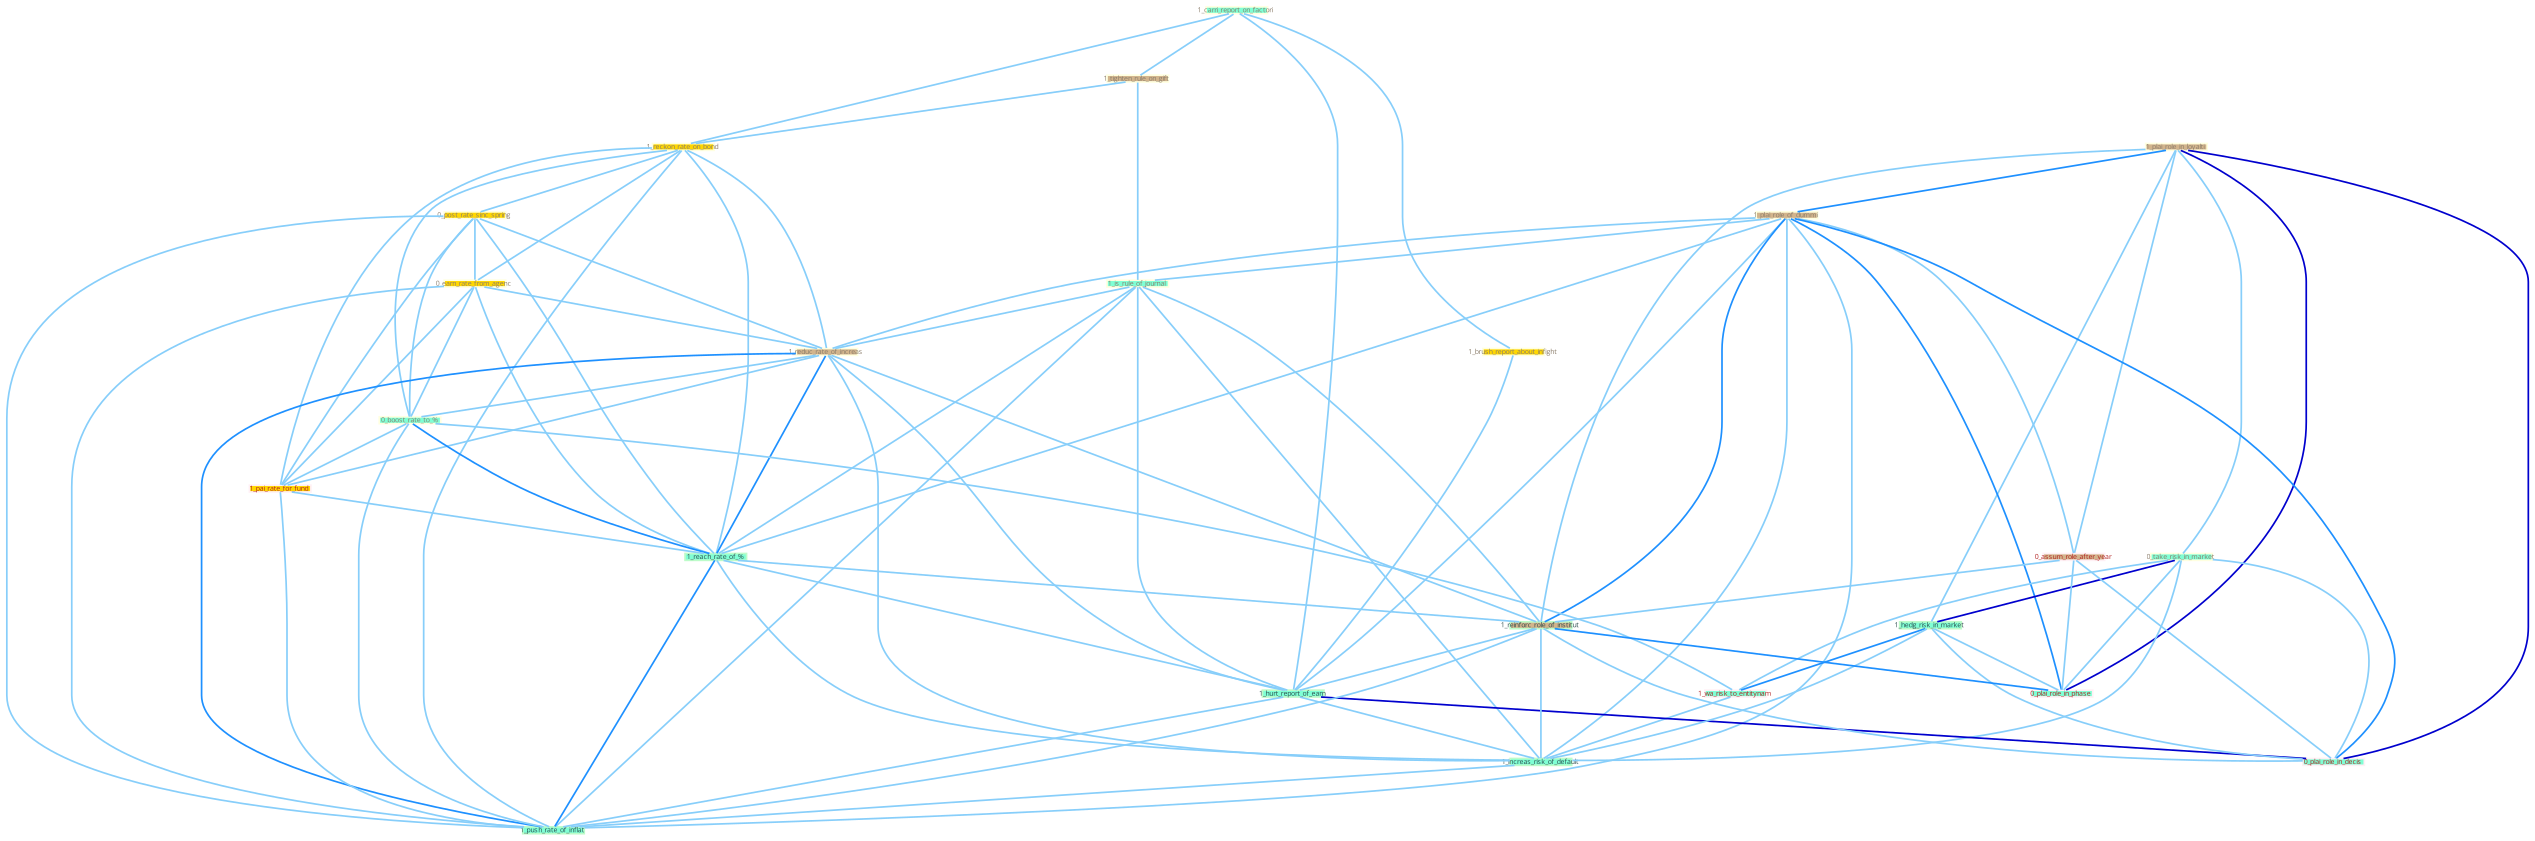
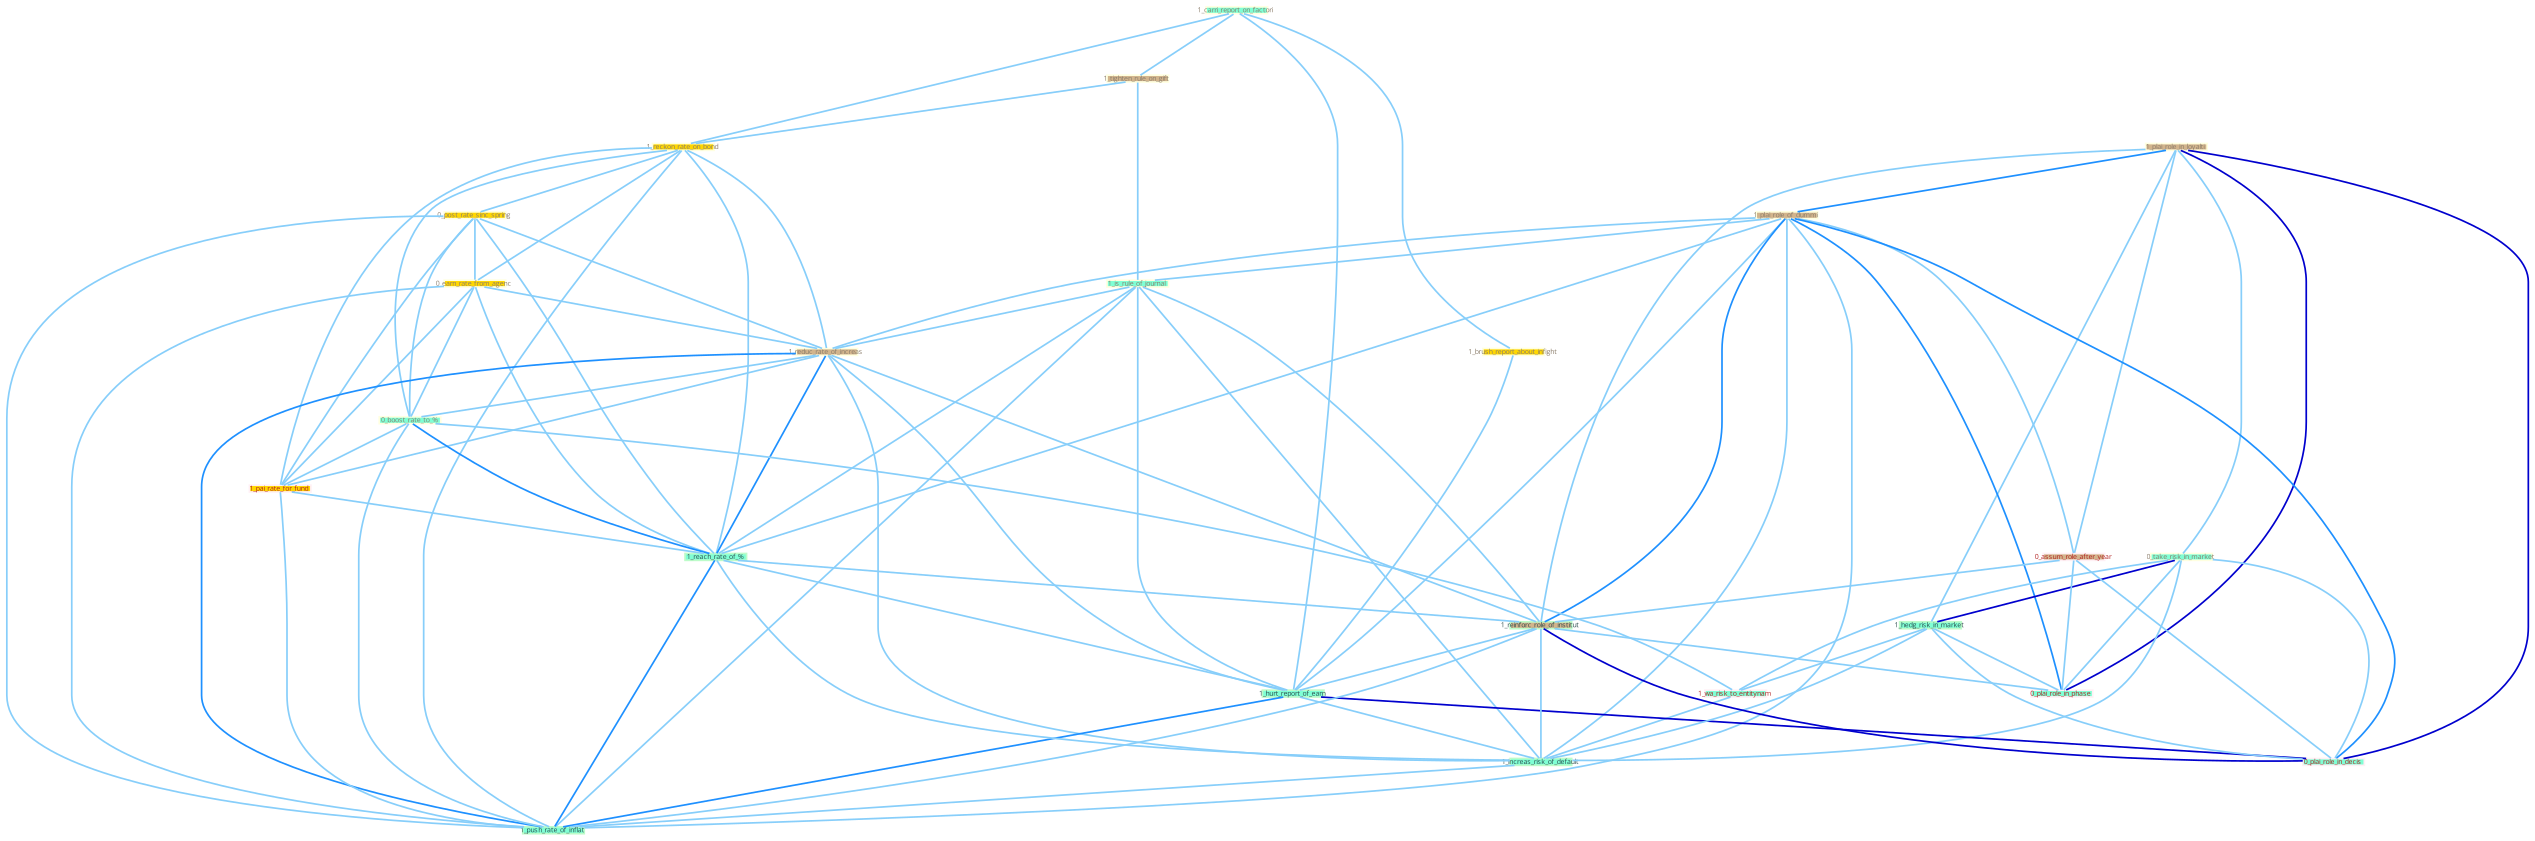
  graph {
    fontname="Open Sans"
    node [color="#ffffe0" fillcolor=aquamarine fixedsize=true fontcolor="#8b7d6b" fontname="Open Sans" fontsize=4 shape=polygon style=filled]
    edge [color="#87cefa" fontname="Open Sans" w=1]
    "1_carri_report_on_factori " [height=.06 width=.5]
    "1_brush_report_about_infight " [fillcolor=gold height=.06 width=.5]
    "1_tighten_rule_on_gift " [fillcolor=tan height=.06 width=.5]
    "1_plai_role_in_loyalti " [fillcolor=tan height=.06 width=.5]
    "1_reckon_rate_on_bond " [fillcolor=gold height=.06 width=.5]
    "0_post_rate_sinc_spring " [fillcolor=gold height=.06 width=.5]
    "1_plai_role_of_dummi " [fillcolor=tan height=.06 width=.5]
    "0_earn_rate_from_agenc " [fillcolor=gold height=.06 width=.5]
    "1_is_rule_of_journal " [height=.06 width=.5]
    "1_reduc_rate_of_increas " [fillcolor=tan height=.06 width=.5]
    "0_take_risk_in_market " [height=.06 width=.5]
    "0_boost_rate_to_% " [height=.06 width=.5]
    "0_assum_role_after_year " [color="#fff0f5" fillcolor=tan fontcolor="#b22222" height=.06 width=.5]
    "1_pai_rate_for_fund " [color="#fff0f5" fillcolor=gold fontcolor="#b22222" height=.06 width=.5]
    "1_wa_risk_to_entitynam " [color="#fff0f5" fontcolor="#b22222" height=.06 width=.5]
    "0_plai_role_in_phase " [color="#fff0f5" fontcolor="#b22222" height=.06 width=.5]
    "0_plai_role_in_decis " [color="#fff0f5" fontcolor="#b22222" height=.06 width=.5]
    "1_hurt_report_of_earn " [color="#BDFCC9" fontcolor="#2f4f4f" height=.06 width=.5]
    "1_hedg_risk_in_market " [color="#BDFCC9" fontcolor="#2f4f4f" height=.06 width=.5]
    "1_reinforc_role_of_institut " [color="#BDFCC9" fillcolor=tan fontcolor="#2f4f4f" height=.06 width=.5]
    "1_reach_rate_of_% " [color="#BDFCC9" fontcolor="#2f4f4f" height=.06 width=.5]
    "1_push_rate_of_inflat " [color="#BDFCC9" fontcolor="#2f4f4f" height=.06 width=.5]
    "1_increas_risk_of_default " [color="#BDFCC9" fontcolor="#2f4f4f" height=.06 width=.5]
    subgraph sub_1 {
      "1_carri_report_on_factori "
      "1_brush_report_about_infight "
      "1_tighten_rule_on_gift "
      "1_plai_role_in_loyalti "
      "1_reckon_rate_on_bond "
      "0_post_rate_sinc_spring "
      "1_plai_role_of_dummi "
      "0_earn_rate_from_agenc "
      "1_is_rule_of_journal "
      "1_reduc_rate_of_increas "
      "0_take_risk_in_market "
      "0_boost_rate_to_% "
    }
    subgraph sub_2 {
      "0_assum_role_after_year "
      "1_pai_rate_for_fund "
      "1_wa_risk_to_entitynam "
      "0_plai_role_in_phase "
      "0_plai_role_in_decis "
    }
    "1_carri_report_on_factori " -- "1_brush_report_about_infight "
    "1_carri_report_on_factori " -- "1_tighten_rule_on_gift "
    "1_carri_report_on_factori " -- "1_reckon_rate_on_bond "
    "1_carri_report_on_factori " -- "1_hurt_report_of_earn "
    "1_brush_report_about_infight " -- "1_hurt_report_of_earn "
    "1_tighten_rule_on_gift " -- "1_reckon_rate_on_bond "
    "1_tighten_rule_on_gift " -- "1_is_rule_of_journal "
    "1_plai_role_in_loyalti " -- "1_plai_role_of_dummi " [color="#1e90ff" w=2]
    "1_plai_role_in_loyalti " -- "0_take_risk_in_market "
    "1_plai_role_in_loyalti " -- "0_assum_role_after_year "
    "1_plai_role_in_loyalti " -- "0_plai_role_in_phase " [color="#0000cd" w=3]
    "1_plai_role_in_loyalti " -- "0_plai_role_in_decis " [color="#0000cd" w=3]
    "1_plai_role_in_loyalti " -- "1_hedg_risk_in_market "
    "1_plai_role_in_loyalti " -- "1_reinforc_role_of_institut "
    "1_reckon_rate_on_bond " -- "0_post_rate_sinc_spring "
    "1_reckon_rate_on_bond " -- "0_earn_rate_from_agenc "
    "1_reckon_rate_on_bond " -- "1_reduc_rate_of_increas "
    "1_reckon_rate_on_bond " -- "0_boost_rate_to_% "
    "1_reckon_rate_on_bond " -- "1_pai_rate_for_fund "
    "1_reckon_rate_on_bond " -- "1_reach_rate_of_% "
    "1_reckon_rate_on_bond " -- "1_push_rate_of_inflat "
    "0_post_rate_sinc_spring " -- "0_earn_rate_from_agenc "
    "0_post_rate_sinc_spring " -- "1_reduc_rate_of_increas "
    "0_post_rate_sinc_spring " -- "0_boost_rate_to_% "
    "0_post_rate_sinc_spring " -- "1_pai_rate_for_fund "
    "0_post_rate_sinc_spring " -- "1_reach_rate_of_% "
    "0_post_rate_sinc_spring " -- "1_push_rate_of_inflat "
    "1_plai_role_of_dummi " -- "1_is_rule_of_journal "
    "1_plai_role_of_dummi " -- "1_reduc_rate_of_increas "
    "1_plai_role_of_dummi " -- "0_assum_role_after_year "
    "1_plai_role_of_dummi " -- "0_plai_role_in_phase " [color="#1e90ff" w=2]
    "1_plai_role_of_dummi " -- "0_plai_role_in_decis " [color="#1e90ff" w=2]
    "1_plai_role_of_dummi " -- "1_hurt_report_of_earn "
    "1_plai_role_of_dummi " -- "1_reinforc_role_of_institut " [color="#1e90ff" w=2]
    "1_plai_role_of_dummi " -- "1_reach_rate_of_% "
    "1_plai_role_of_dummi " -- "1_push_rate_of_inflat "
    "1_plai_role_of_dummi " -- "1_increas_risk_of_default "
    "0_earn_rate_from_agenc " -- "1_reduc_rate_of_increas "
    "0_earn_rate_from_agenc " -- "0_boost_rate_to_% "
    "0_earn_rate_from_agenc " -- "1_pai_rate_for_fund "
    "0_earn_rate_from_agenc " -- "1_reach_rate_of_% "
    "0_earn_rate_from_agenc " -- "1_push_rate_of_inflat "
    "1_is_rule_of_journal " -- "1_reduc_rate_of_increas "
    "1_is_rule_of_journal " -- "1_hurt_report_of_earn "
    "1_is_rule_of_journal " -- "1_reinforc_role_of_institut "
    "1_is_rule_of_journal " -- "1_reach_rate_of_% "
    "1_is_rule_of_journal " -- "1_push_rate_of_inflat "
    "1_is_rule_of_journal " -- "1_increas_risk_of_default "
    "1_reduc_rate_of_increas " -- "0_boost_rate_to_% "
    "1_reduc_rate_of_increas " -- "1_pai_rate_for_fund "
    "1_reduc_rate_of_increas " -- "1_hurt_report_of_earn "
    "1_reduc_rate_of_increas " -- "1_reinforc_role_of_institut "
    "1_reduc_rate_of_increas " -- "1_reach_rate_of_% " [color="#1e90ff" w=2]
    "1_reduc_rate_of_increas " -- "1_push_rate_of_inflat " [color="#1e90ff" w=2]
    "1_reduc_rate_of_increas " -- "1_increas_risk_of_default "
    "0_take_risk_in_market " -- "1_wa_risk_to_entitynam "
    "0_take_risk_in_market " -- "0_plai_role_in_phase "
    "0_take_risk_in_market " -- "0_plai_role_in_decis "
    "0_take_risk_in_market " -- "1_hedg_risk_in_market " [color="#0000cd" w=3]
    "0_take_risk_in_market " -- "1_increas_risk_of_default "
    "0_boost_rate_to_% " -- "1_pai_rate_for_fund "
    "0_boost_rate_to_% " -- "1_wa_risk_to_entitynam "
    "0_boost_rate_to_% " -- "1_reach_rate_of_% " [color="#1e90ff" w=2]
    "0_boost_rate_to_% " -- "1_push_rate_of_inflat "
    "0_assum_role_after_year " -- "0_plai_role_in_phase "
    "0_assum_role_after_year " -- "0_plai_role_in_decis "
    "0_assum_role_after_year " -- "1_reinforc_role_of_institut "
    "1_pai_rate_for_fund " -- "1_reach_rate_of_% "
    "1_pai_rate_for_fund " -- "1_push_rate_of_inflat "
    "1_wa_risk_to_entitynam " -- "1_increas_risk_of_default "
    "1_hurt_report_of_earn " -- "0_plai_role_in_decis " [color="#0000cd" w=3]
-   "1_hurt_report_of_earn " -- "1_push_rate_of_inflat "
+   "1_hurt_report_of_earn " -- "1_push_rate_of_inflat " [color="#1e90ff"]
    "1_hurt_report_of_earn " -- "1_increas_risk_of_default "
-   "1_hedg_risk_in_market " -- "1_wa_risk_to_entitynam " [color="#1e90ff"]
+   "1_hedg_risk_in_market " -- "1_wa_risk_to_entitynam "
    "1_hedg_risk_in_market " -- "0_plai_role_in_phase "
    "1_hedg_risk_in_market " -- "0_plai_role_in_decis "
    "1_hedg_risk_in_market " -- "1_increas_risk_of_default "
-   "1_reinforc_role_of_institut " -- "0_plai_role_in_phase " [color="#1e90ff"]
-   "1_reinforc_role_of_institut " -- "0_plai_role_in_decis "
+   "1_reinforc_role_of_institut " -- "0_plai_role_in_phase "
+   "1_reinforc_role_of_institut " -- "0_plai_role_in_decis " [color="#0000cd"]
    "1_reinforc_role_of_institut " -- "1_hurt_report_of_earn "
    "1_reinforc_role_of_institut " -- "1_push_rate_of_inflat "
    "1_reinforc_role_of_institut " -- "1_increas_risk_of_default "
    "1_reach_rate_of_% " -- "1_hurt_report_of_earn "
    "1_reach_rate_of_% " -- "1_reinforc_role_of_institut "
    "1_reach_rate_of_% " -- "1_push_rate_of_inflat " [color="#1e90ff" w=2]
    "1_reach_rate_of_% " -- "1_increas_risk_of_default "
    "1_increas_risk_of_default " -- "1_push_rate_of_inflat "
  }
